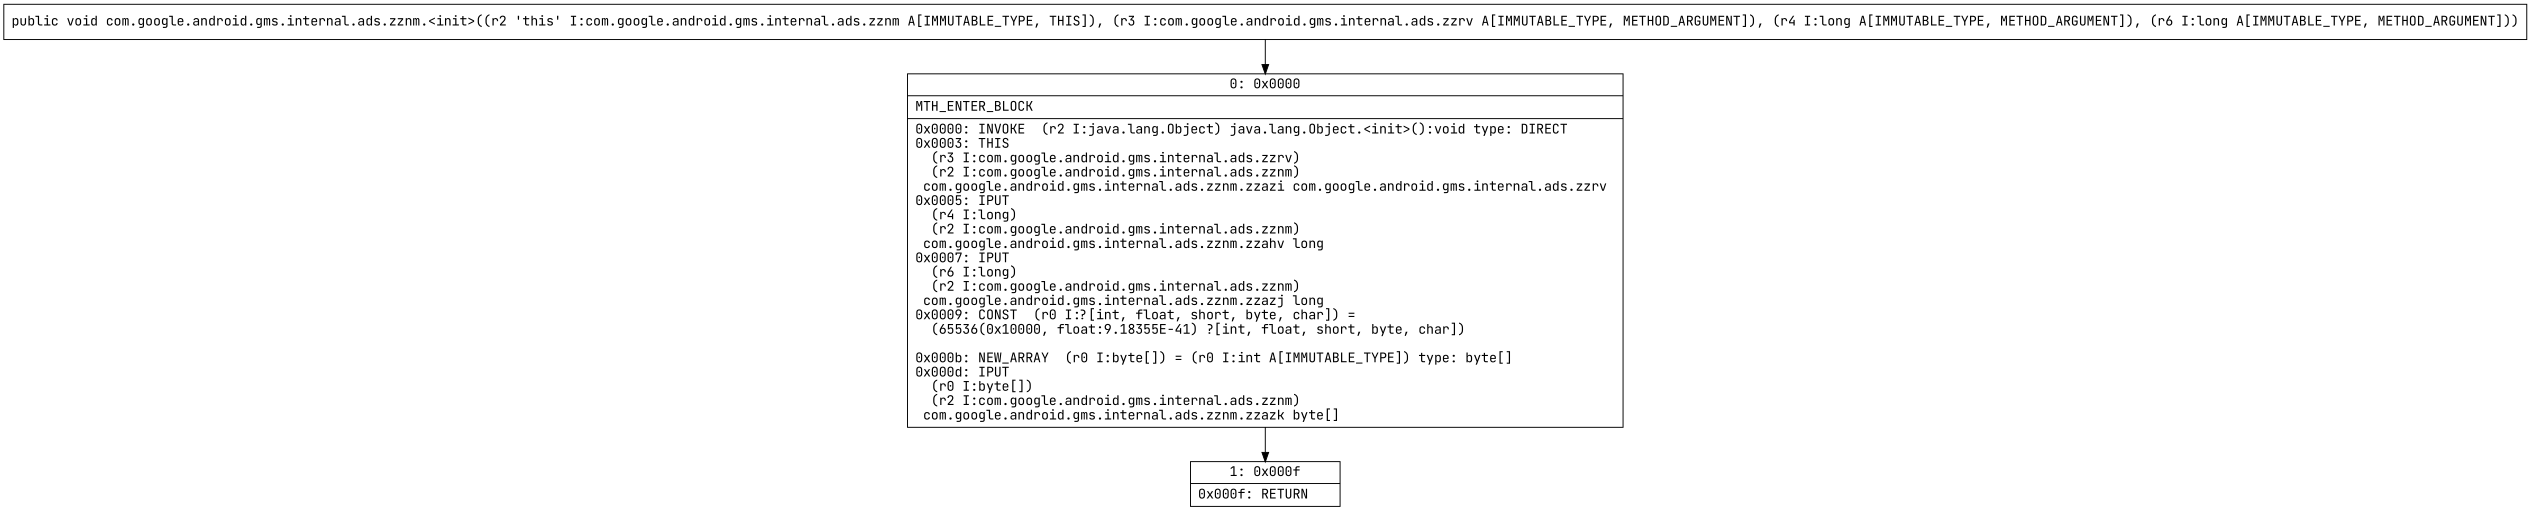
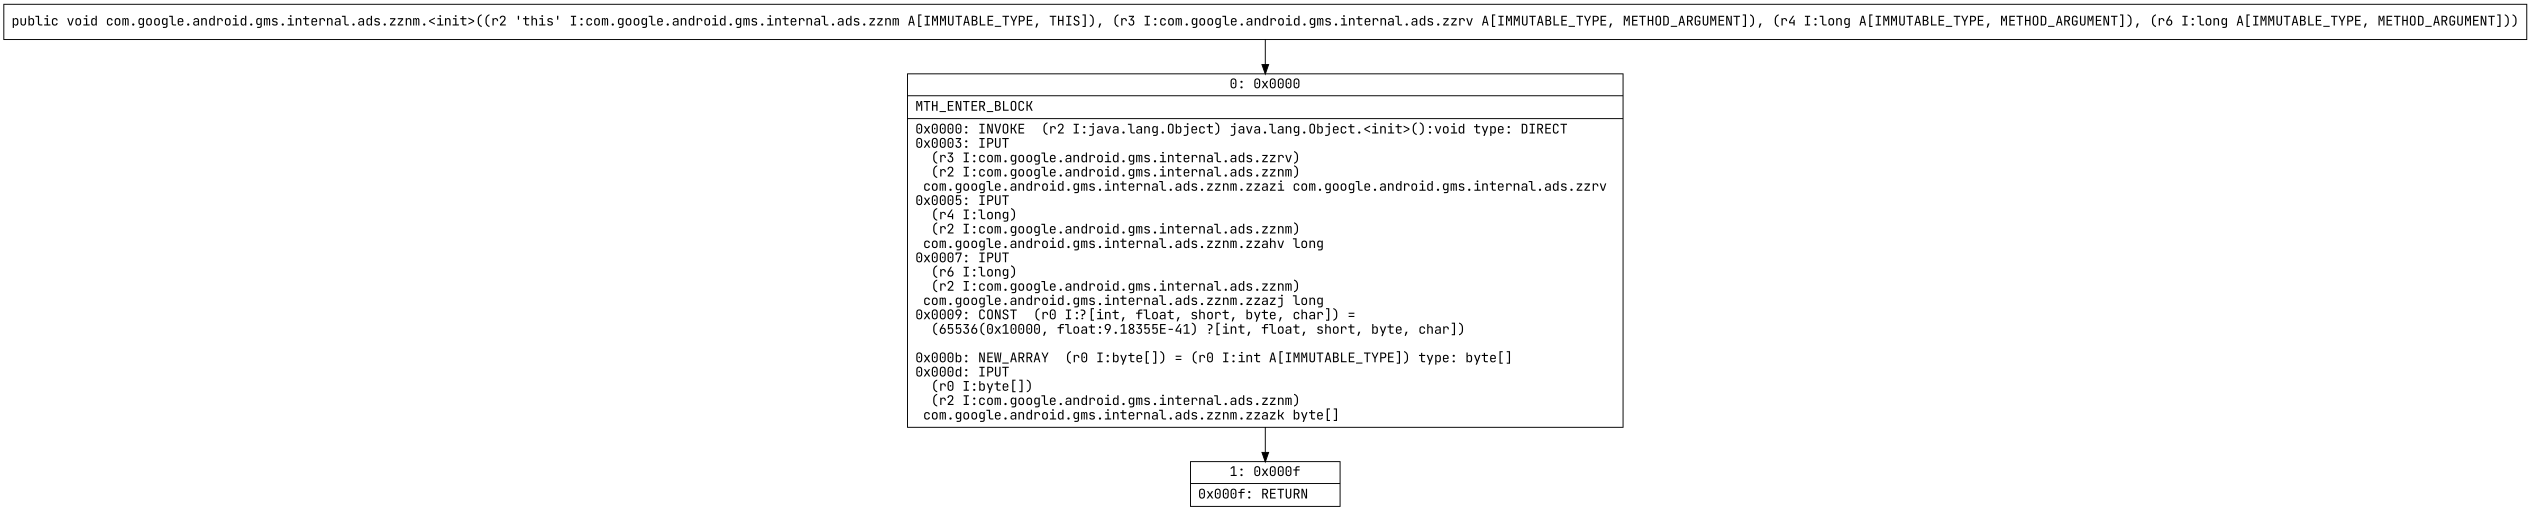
  digraph {
    fontname="JetBrains Mono"
    node [shape=record fontname="JetBrains Mono"]
    edge [fontname="JetBrains Mono"]
-   n1 [label="{0\:\ 0x0000|MTH_ENTER_BLOCK\l|0x0000: INVOKE  (r2 I:java.lang.Object) java.lang.Object.\<init\>():void type: DIRECT \l0x0003: THIS  \l  (r3 I:com.google.android.gms.internal.ads.zzrv)\l  (r2 I:com.google.android.gms.internal.ads.zznm)\l com.google.android.gms.internal.ads.zznm.zzazi com.google.android.gms.internal.ads.zzrv \l0x0005: IPUT  \l  (r4 I:long)\l  (r2 I:com.google.android.gms.internal.ads.zznm)\l com.google.android.gms.internal.ads.zznm.zzahv long \l0x0007: IPUT  \l  (r6 I:long)\l  (r2 I:com.google.android.gms.internal.ads.zznm)\l com.google.android.gms.internal.ads.zznm.zzazj long \l0x0009: CONST  (r0 I:?[int, float, short, byte, char]) = \l  (65536(0x10000, float:9.18355E\-41) ?[int, float, short, byte, char])\l \l0x000b: NEW_ARRAY  (r0 I:byte[]) = (r0 I:int A[IMMUTABLE_TYPE]) type: byte[] \l0x000d: IPUT  \l  (r0 I:byte[])\l  (r2 I:com.google.android.gms.internal.ads.zznm)\l com.google.android.gms.internal.ads.zznm.zzazk byte[] \l}"]
+   n1 [label="{0\:\ 0x0000|MTH_ENTER_BLOCK\l|0x0000: INVOKE  (r2 I:java.lang.Object) java.lang.Object.\<init\>():void type: DIRECT \l0x0003: IPUT  \l  (r3 I:com.google.android.gms.internal.ads.zzrv)\l  (r2 I:com.google.android.gms.internal.ads.zznm)\l com.google.android.gms.internal.ads.zznm.zzazi com.google.android.gms.internal.ads.zzrv \l0x0005: IPUT  \l  (r4 I:long)\l  (r2 I:com.google.android.gms.internal.ads.zznm)\l com.google.android.gms.internal.ads.zznm.zzahv long \l0x0007: IPUT  \l  (r6 I:long)\l  (r2 I:com.google.android.gms.internal.ads.zznm)\l com.google.android.gms.internal.ads.zznm.zzazj long \l0x0009: CONST  (r0 I:?[int, float, short, byte, char]) = \l  (65536(0x10000, float:9.18355E\-41) ?[int, float, short, byte, char])\l \l0x000b: NEW_ARRAY  (r0 I:byte[]) = (r0 I:int A[IMMUTABLE_TYPE]) type: byte[] \l0x000d: IPUT  \l  (r0 I:byte[])\l  (r2 I:com.google.android.gms.internal.ads.zznm)\l com.google.android.gms.internal.ads.zznm.zzazk byte[] \l}"]
    n2 [label="{1\:\ 0x000f|0x000f: RETURN   \l}"]
    n3 [label="{public void com.google.android.gms.internal.ads.zznm.\<init\>((r2 'this' I:com.google.android.gms.internal.ads.zznm A[IMMUTABLE_TYPE, THIS]), (r3 I:com.google.android.gms.internal.ads.zzrv A[IMMUTABLE_TYPE, METHOD_ARGUMENT]), (r4 I:long A[IMMUTABLE_TYPE, METHOD_ARGUMENT]), (r6 I:long A[IMMUTABLE_TYPE, METHOD_ARGUMENT])) }"]
    n1 -> n2
    n3 -> n1
  }
